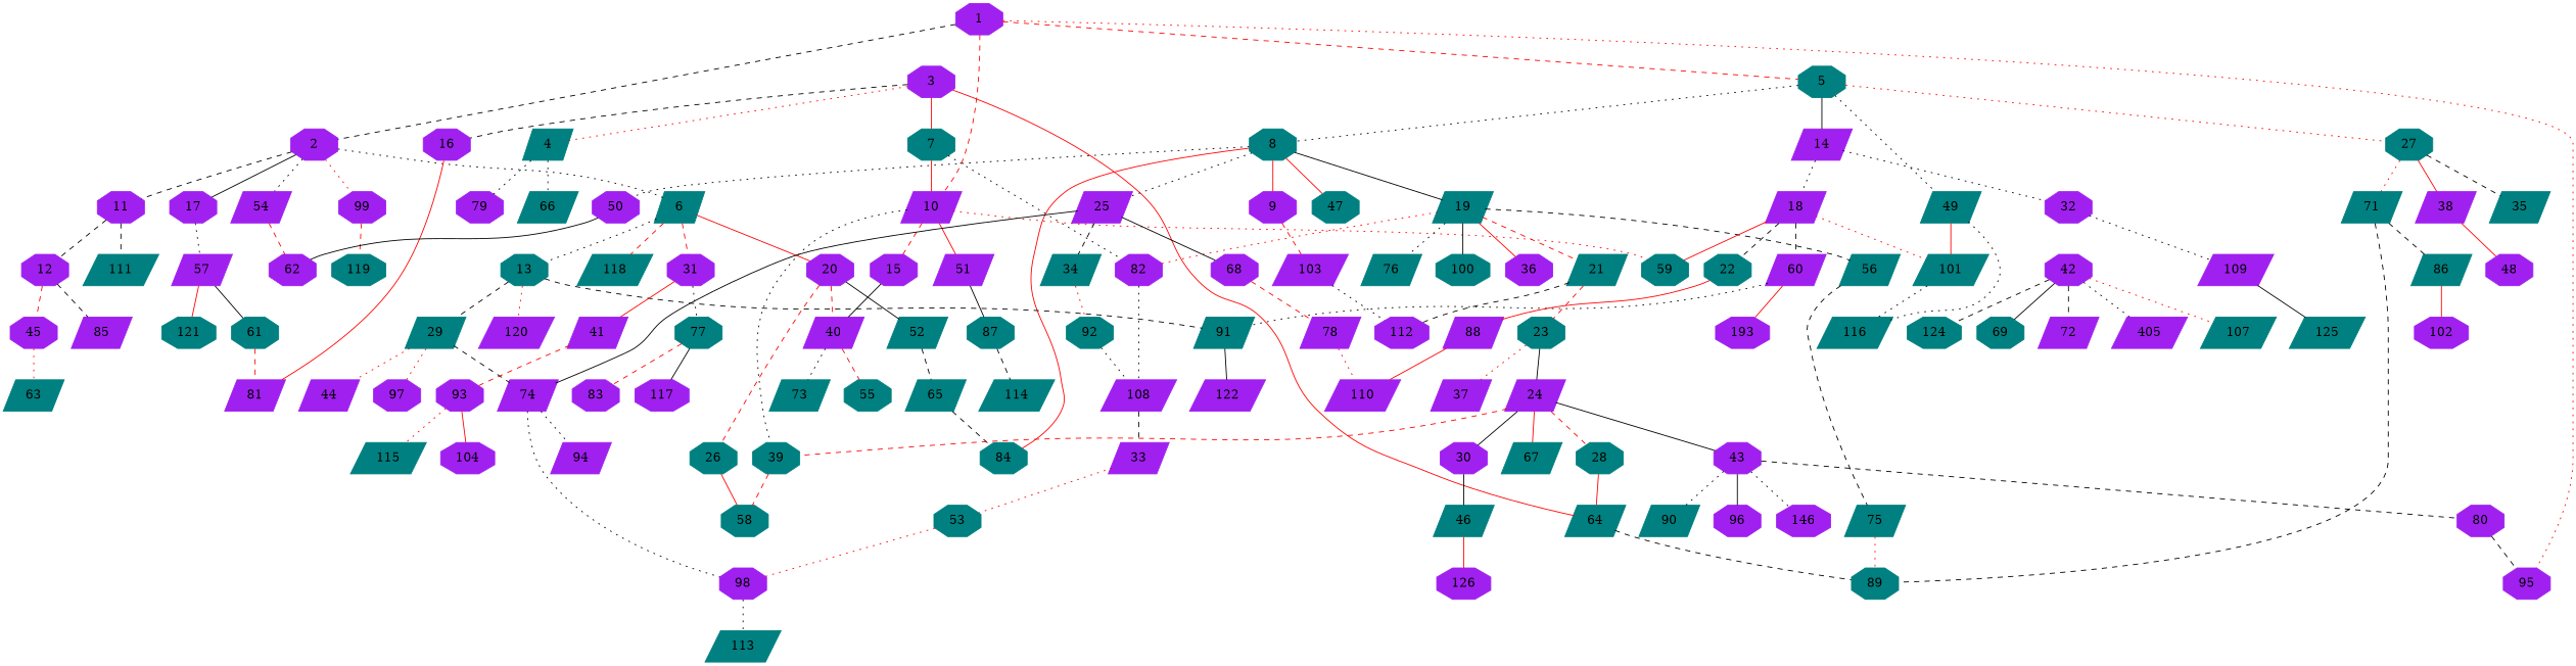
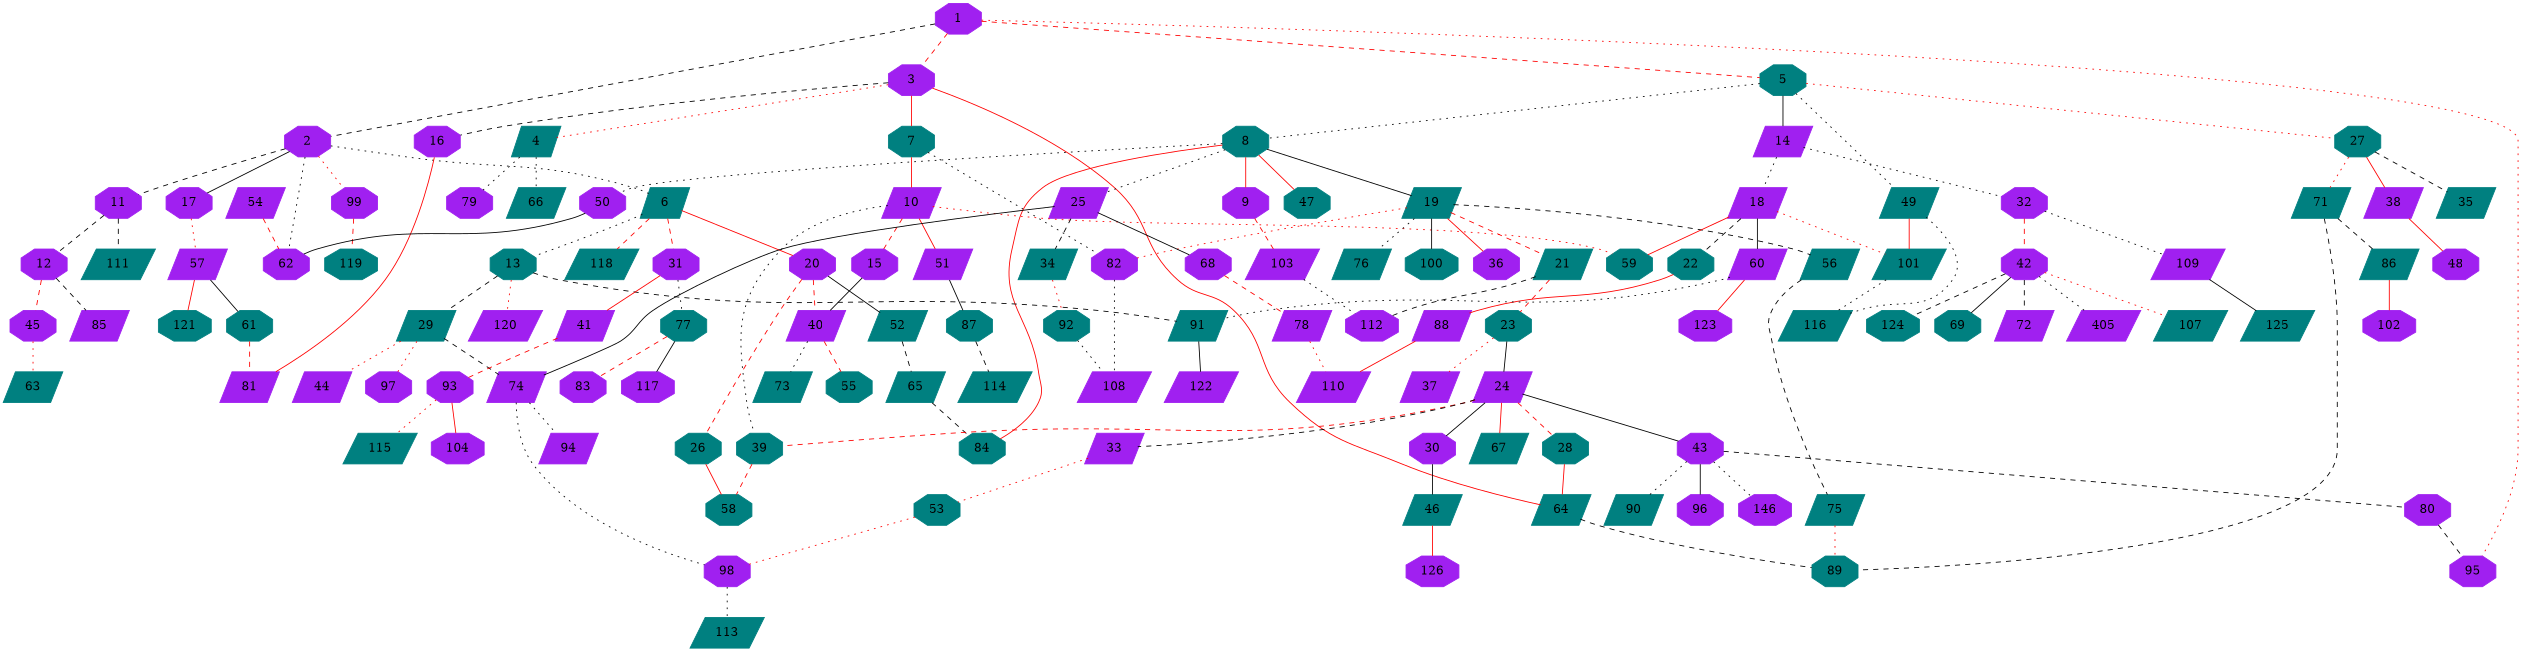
  graph {
    node [color=purple shape=octagon style=filled]
    edge [color=black style=dotted]
    1
    2
    3
    5 [color=teal]
    95
    6 [color=teal shape=parallelogram]
    11
    17
    54 [shape=parallelogram]
    99
    4 [color=teal shape=parallelogram]
    7 [color=teal]
    16
    64 [color=teal shape=parallelogram]
    8 [color=teal]
    14 [shape=parallelogram]
    27 [color=teal]
    49 [color=teal shape=parallelogram]
    13 [color=teal]
    20
    31
    118 [color=teal shape=parallelogram]
    12
    111 [color=teal shape=parallelogram]
    57 [shape=parallelogram]
    62
    119 [color=teal]
    66 [color=teal shape=parallelogram]
    79
    10 [shape=parallelogram]
    82
    81 [shape=parallelogram]
    89 [color=teal]
    9
    19 [color=teal shape=parallelogram]
    25 [shape=parallelogram]
    47 [color=teal]
    50
    84 [color=teal]
    18 [shape=parallelogram]
    32
    35 [color=teal shape=parallelogram]
    38 [shape=parallelogram]
    71 [color=teal shape=parallelogram]
    101 [color=teal shape=parallelogram]
    116 [color=teal shape=parallelogram]
    29 [color=teal shape=parallelogram]
    91 [color=teal shape=parallelogram]
    120 [shape=parallelogram]
    40 [shape=parallelogram]
    26 [color=teal]
    52 [color=teal shape=parallelogram]
    41 [shape=parallelogram]
    77 [color=teal]
    15
    39 [color=teal]
    51 [shape=parallelogram]
    59 [color=teal]
    108 [shape=parallelogram]
    103 [shape=parallelogram]
    21 [color=teal shape=parallelogram]
    36
    56 [color=teal shape=parallelogram]
    76 [color=teal shape=parallelogram]
    100 [color=teal]
    34 [color=teal shape=parallelogram]
    68
    74 [shape=parallelogram]
    112
    58 [color=teal]
    87 [color=teal]
    45
    85 [shape=parallelogram]
    63 [color=teal shape=parallelogram]
    44 [shape=parallelogram]
    97
    122 [shape=parallelogram]
    22 [color=teal]
    60 [shape=parallelogram]
    42
    109 [shape=parallelogram]
    55 [color=teal]
    73 [color=teal shape=parallelogram]
    61 [color=teal]
    121 [color=teal]
    88 [shape=parallelogram]
-   123 [label=193]
+   123
    23 [color=teal]
    75 [color=teal shape=parallelogram]
    65 [color=teal shape=parallelogram]
    24 [shape=parallelogram]
    37 [shape=parallelogram]
    110 [shape=parallelogram]
    28 [color=teal]
    30
    33 [shape=parallelogram]
    43
    67 [color=teal shape=parallelogram]
    46 [color=teal shape=parallelogram]
    53 [color=teal]
    80
    90 [color=teal shape=parallelogram]
    96
    n104 [label=146]
    92 [color=teal]
    78 [shape=parallelogram]
    98
    94 [shape=parallelogram]
    48
    86 [color=teal shape=parallelogram]
    126
    93
    83
    117
    69 [color=teal]
    72 [shape=parallelogram]
    n117 [label=405 shape=parallelogram]
    107 [color=teal shape=parallelogram]
    124 [color=teal]
    125 [color=teal shape=parallelogram]
    104
    115 [color=teal shape=parallelogram]
    114 [color=teal shape=parallelogram]
    113 [color=teal shape=parallelogram]
    102
    1 -- 2 [style=dashed]
-   1 -- 10 [color=red style=dashed]
+   1 -- 3 [color=red style=dashed]
    1 -- 5 [color=red style=dashed]
    1 -- 95 [color=red]
    2 -- 6
    2 -- 11 [style=dashed]
    2 -- 17 [style=solid]
-   2 -- 54
+   2 -- 62
    2 -- 99 [color=red]
    3 -- 4 [color=red]
    3 -- 7 [color=red style=solid]
    3 -- 16 [style=dashed]
    3 -- 64 [color=red style=solid]
    5 -- 8
    5 -- 14 [style=solid]
    5 -- 27 [color=red]
    5 -- 49
    6 -- 13
    6 -- 20 [color=red style=solid]
    6 -- 31 [color=red style=dashed]
    6 -- 118 [color=red style=dashed]
    11 -- 12 [style=dashed]
    11 -- 111 [style=dashed]
-   17 -- 57
+   17 -- 57 [color=red]
    54 -- 62 [color=red style=dashed]
    99 -- 119 [color=red style=dashed]
    4 -- 66
    4 -- 79
    7 -- 10 [color=red style=solid]
    7 -- 82
    16 -- 81 [color=red style=solid]
    64 -- 89 [style=dashed]
    8 -- 9 [color=red style=solid]
    8 -- 19 [style=solid]
    8 -- 25
    8 -- 47 [color=red style=solid]
    8 -- 50
    8 -- 84 [color=red style=solid]
    14 -- 18
    14 -- 32
    27 -- 35 [style=dashed]
    27 -- 38 [color=red style=solid]
    27 -- 71 [color=red]
    49 -- 101 [color=red style=solid]
    49 -- 116
    13 -- 29 [style=dashed]
    13 -- 91 [style=dashed]
    13 -- 120 [color=red]
    20 -- 40 [color=red style=dashed]
    20 -- 26 [color=red style=dashed]
    20 -- 52 [style=solid]
    31 -- 41 [color=red style=solid]
    31 -- 77
    12 -- 45 [color=red style=dashed]
    12 -- 85 [style=dashed]
    57 -- 61 [style=solid]
    57 -- 121 [color=red style=solid]
    10 -- 15 [color=red style=dashed]
    10 -- 39
    10 -- 51 [color=red style=solid]
    10 -- 59 [color=red]
    82 -- 108
    9 -- 103 [color=red style=dashed]
    19 -- 82 [color=red]
    19 -- 21 [color=red style=dashed]
    19 -- 36 [color=red style=solid]
    19 -- 56 [style=dashed]
    19 -- 76
    19 -- 100 [style=solid]
    25 -- 34 [style=dashed]
    25 -- 68 [style=solid]
    25 -- 74 [style=solid]
    50 -- 62 [style=solid]
    18 -- 101 [color=red]
    18 -- 59 [color=red style=solid]
    18 -- 22 [style=dashed]
-   18 -- 60 [style=dashed]
+   18 -- 60 [style=solid]
+   32 -- 42 [color=red style=dashed]
    32 -- 109
    38 -- 48 [color=red style=solid]
    71 -- 89 [style=dashed]
    71 -- 86 [style=dashed]
    101 -- 116
    29 -- 74 [style=dashed]
    29 -- 44 [color=red]
    29 -- 97 [color=red]
    91 -- 122 [style=solid]
    40 -- 55 [color=red style=dashed]
    40 -- 73
    26 -- 58 [color=red style=solid]
    52 -- 65 [style=dashed]
    41 -- 93 [color=red style=dashed]
    77 -- 83 [color=red style=dashed]
    77 -- 117 [style=solid]
    15 -- 40 [style=solid]
    39 -- 58 [color=red style=dashed]
    51 -- 87 [style=solid]
    103 -- 112
    21 -- 112 [style=dashed]
    21 -- 23 [color=red style=dashed]
    56 -- 75 [style=dashed]
    34 -- 92 [color=red]
    68 -- 78 [color=red style=dashed]
    74 -- 98
    74 -- 94
    87 -- 114 [style=dashed]
    45 -- 63 [color=red]
    22 -- 88 [color=red style=solid]
    60 -- 91
    60 -- 123 [color=red style=solid]
    42 -- 69 [style=solid]
    42 -- 72 [style=dashed]
    42 -- n117
    42 -- 107 [color=red]
    42 -- 124 [style=dashed]
    109 -- 125 [style=solid]
    61 -- 81 [color=red style=dashed]
    88 -- 110 [color=red style=solid]
    23 -- 24 [style=solid]
    23 -- 37 [color=red]
    75 -- 89 [color=red]
    65 -- 84 [style=dashed]
    24 -- 39 [color=red style=dashed]
    24 -- 28 [color=red style=dashed]
    24 -- 30 [style=solid]
-   108 -- 33 [style=dashed]
+   24 -- 33 [style=dashed]
    24 -- 43 [style=solid]
    24 -- 67 [color=red style=solid]
    28 -- 64 [color=red style=solid]
    30 -- 46 [style=solid]
    33 -- 53 [color=red]
    43 -- 80 [style=dashed]
    43 -- 90
    43 -- 96 [style=solid]
    43 -- n104
    46 -- 126 [color=red style=solid]
    53 -- 98 [color=red]
    80 -- 95 [style=dashed]
    92 -- 108
    78 -- 110 [color=red]
    98 -- 113
    86 -- 102 [color=red style=solid]
    93 -- 104 [color=red style=solid]
    93 -- 115 [color=red]
  }
